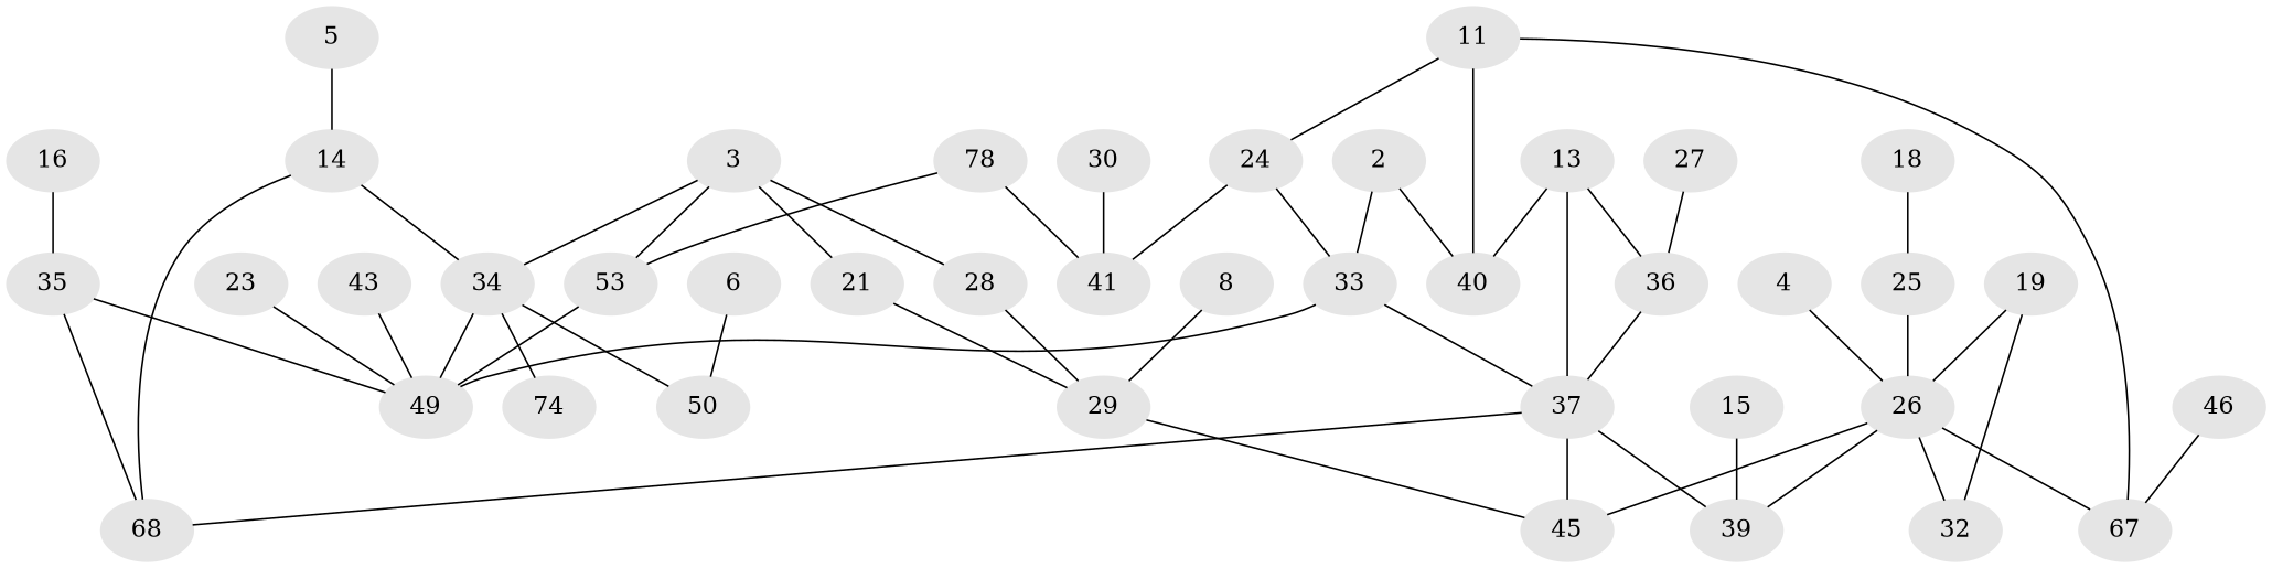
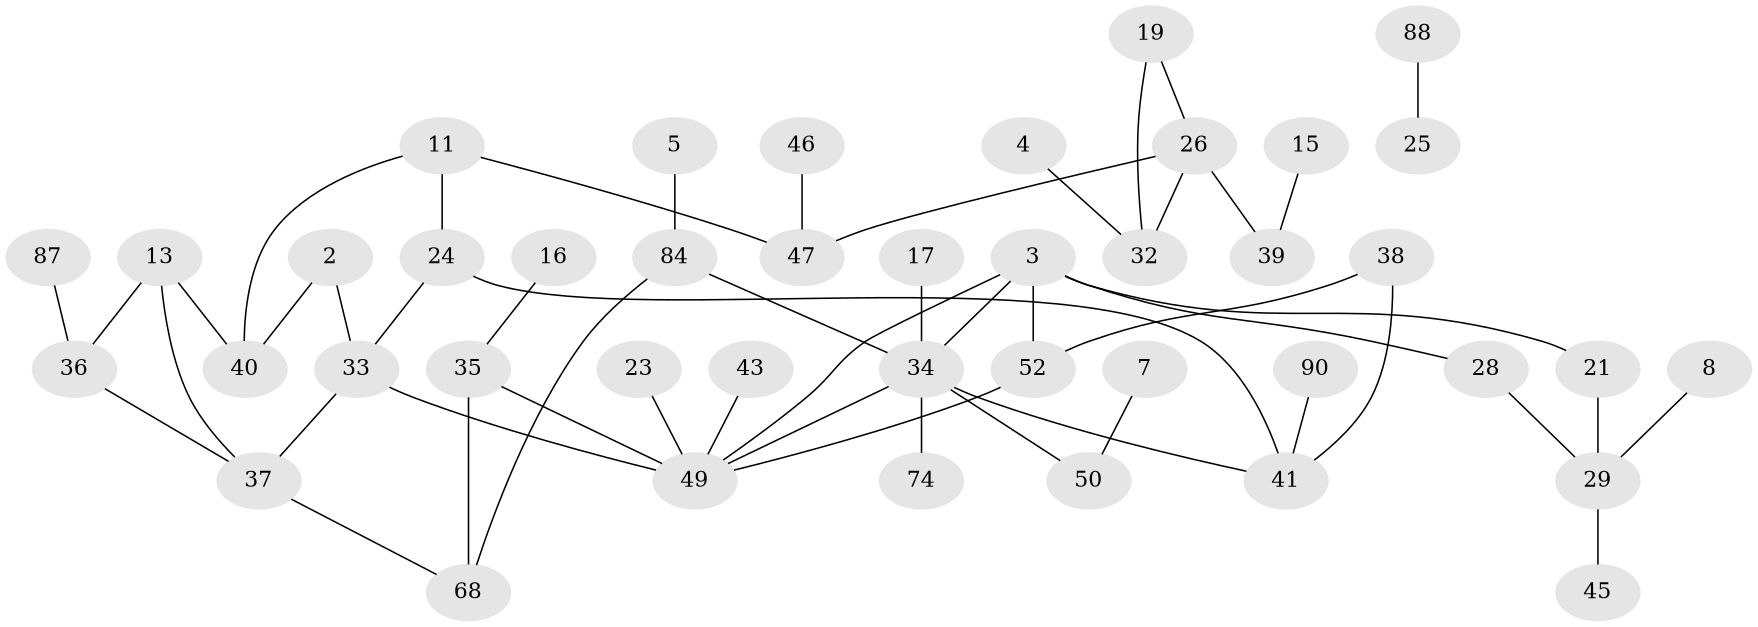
  graph {
    node [color=gray90 style=filled]
    edge [weight=1.0]
    2
    33
    40
    49
    37
    3
    21
    28
    34
-   52 [label=53]
+   52
    29
    50
    41
    n14 [label=74]
    4
    32
    5
-   14
+   14 [label=84]
    n19 [label=68]
-   6
+   6 [label=7]
    8
    45
    11
    24
-   47 [label=67]
+   47
    13
    36
    39
    15
    16
    35
-   18
+   17
+   18 [label=88]
    25
    26
    19
    23
-   27
-   30
+   27 [label=87]
+   30 [label=90]
    43
-   38 [label=78]
+   38
    46
    2 -- 33
    2 -- 40
    33 -- 49 [weight=2.0]
    33 -- 37
    37 -- n19
-   37 -- 45
-   37 -- 39
+   3 -- 49
    3 -- 21
    3 -- 28
    3 -- 34
    3 -- 52
    21 -- 29
    28 -- 29
    34 -- 49
    34 -- 50
+   34 -- 41
    34 -- n14
    52 -- 49
    29 -- 45
-   4 -- 26
+   4 -- 32
    5 -- 14
    14 -- 34
    14 -- n19
    6 -- 50
    8 -- 29
    11 -- 40
    11 -- 24
    11 -- 47
    24 -- 33
    24 -- 41
    13 -- 40
    13 -- 37
    13 -- 36
    36 -- 37
    15 -- 39
    16 -- 35
    35 -- 49
    35 -- n19
+   17 -- 34
    18 -- 25
-   25 -- 26
    26 -- 32
-   26 -- 45
    26 -- 47
    26 -- 39
    19 -- 32
    19 -- 26
    23 -- 49
    27 -- 36
    30 -- 41
    43 -- 49
    38 -- 52
    38 -- 41
    46 -- 47
  }
